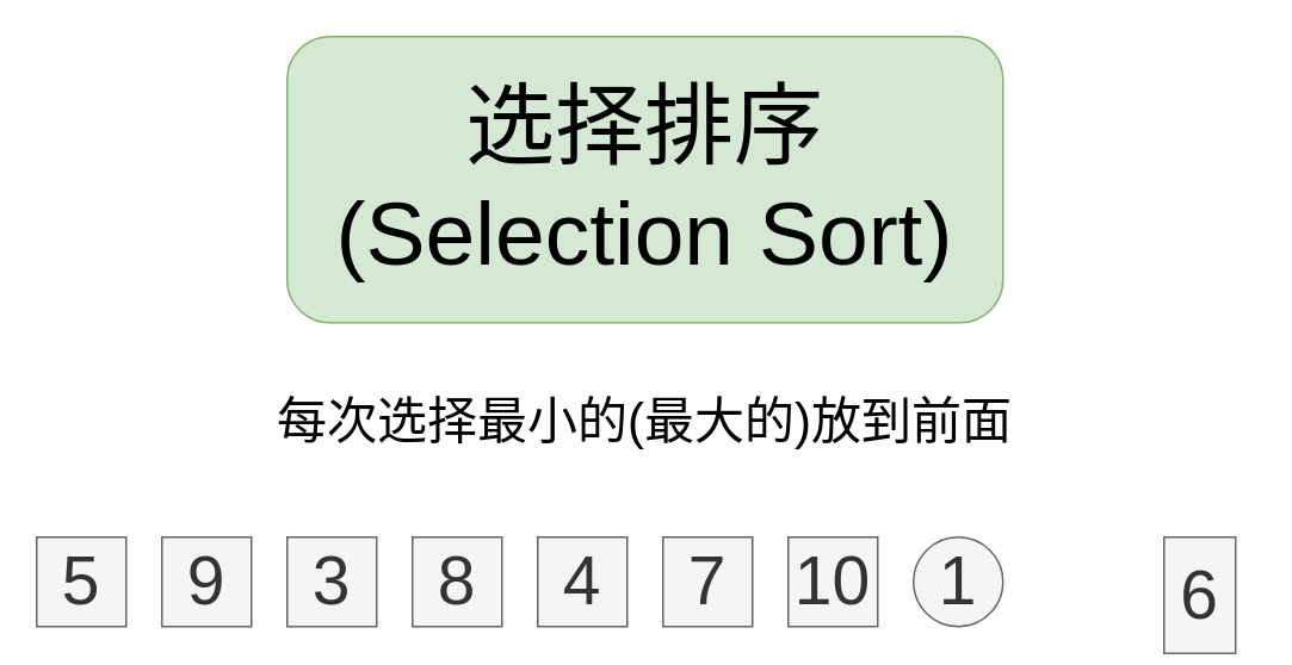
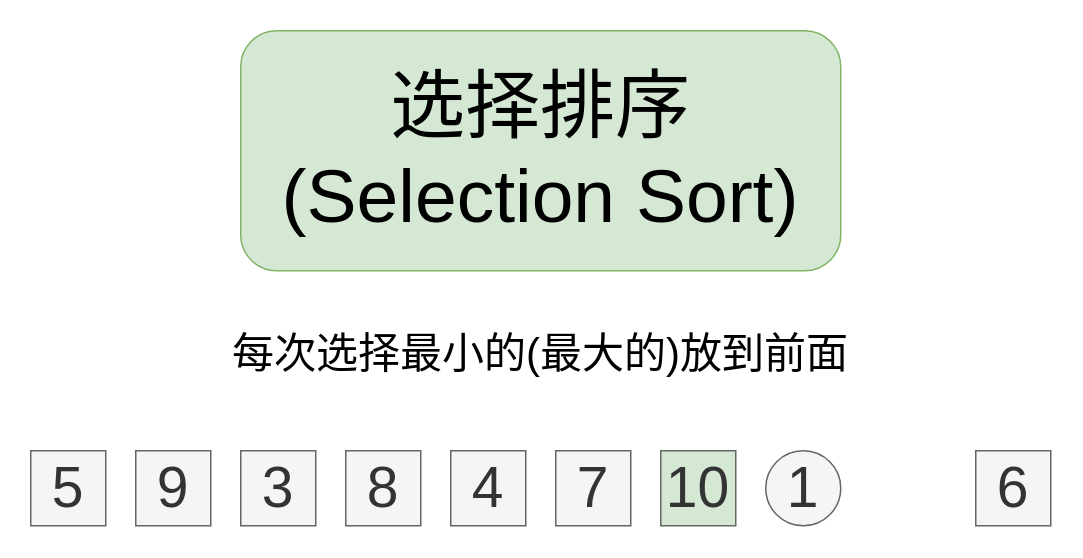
  <mxCell id="0" />
  <mxCell id="1" parent="0" />
  <mxCell id="2" value="选择排序&lt;br style=&quot;font-size: 50px&quot;&gt;(Selection Sort)" style="rounded=1;whiteSpace=wrap;html=1;fontSize=50;fillColor=#d5e8d4;strokeColor=#82b366;" parent="1" vertex="1"><mxGeometry x="160" y="20" width="400" height="160" as="geometry" /></mxCell>
  <mxCell id="3" value="5" style="rounded=0;whiteSpace=wrap;html=1;fontSize=38;fillColor=#f5f5f5;strokeColor=#666666;fontColor=#333333;" parent="1" vertex="1"><mxGeometry x="20" y="300" width="50" height="50" as="geometry" /></mxCell>
  <mxCell id="4" value="9" style="rounded=0;whiteSpace=wrap;html=1;fontSize=38;fillColor=#f5f5f5;strokeColor=#666666;fontColor=#333333;" parent="1" vertex="1"><mxGeometry x="90" y="300" width="50" height="50" as="geometry" /></mxCell>
  <mxCell id="5" value="3" style="rounded=0;whiteSpace=wrap;html=1;fontSize=38;fillColor=#f5f5f5;strokeColor=#666666;fontColor=#333333;" parent="1" vertex="1"><mxGeometry x="160" y="300" width="50" height="50" as="geometry" /></mxCell>
  <mxCell id="6" value="8" style="rounded=0;whiteSpace=wrap;html=1;fontSize=38;fillColor=#f5f5f5;strokeColor=#666666;fontColor=#333333;" parent="1" vertex="1"><mxGeometry x="230" y="300" width="50" height="50" as="geometry" /></mxCell>
  <mxCell id="7" value="4" style="rounded=0;whiteSpace=wrap;html=1;fontSize=38;fillColor=#f5f5f5;strokeColor=#666666;fontColor=#333333;" parent="1" vertex="1"><mxGeometry x="300" y="300" width="50" height="50" as="geometry" /></mxCell>
  <mxCell id="8" value="7" style="rounded=0;whiteSpace=wrap;html=1;fontSize=38;fillColor=#f5f5f5;strokeColor=#666666;fontColor=#333333;" parent="1" vertex="1"><mxGeometry x="370" y="300" width="50" height="50" as="geometry" /></mxCell>
- <mxCell id="9" value="10" style="rounded=0;whiteSpace=wrap;html=1;fontSize=38;fillColor=#f5f5f5;strokeColor=#666666;fontColor=#333333;" parent="1" vertex="1"><mxGeometry x="440" y="300" width="50" height="50" as="geometry" /></mxCell>
+ <mxCell id="9" value="10" style="rounded=0;whiteSpace=wrap;html=1;fontSize=38;fillColor=#d5e8d4;strokeColor=#666666;fontColor=#333333;" parent="1" vertex="1"><mxGeometry x="440" y="300" width="50" height="50" as="geometry" /></mxCell>
  <mxCell id="10" value="1" style="ellipse;whiteSpace=wrap;html=1;fontSize=38;fillColor=#f5f5f5;strokeColor=#666666;fontColor=#333333;" parent="1" vertex="1"><mxGeometry x="510" y="300" width="50" height="50" as="geometry" /></mxCell>
- <mxCell id="11" value="6" style="rounded=0;whiteSpace=wrap;html=1;fontSize=38;fillColor=#f5f5f5;strokeColor=#666666;fontColor=#333333;" parent="1" vertex="1"><mxGeometry x="650" y="300" width="40" height="65" as="geometry" /></mxCell>
+ <mxCell id="11" value="6" style="rounded=0;whiteSpace=wrap;html=1;fontSize=38;fillColor=#f5f5f5;strokeColor=#666666;fontColor=#333333;" parent="1" vertex="1"><mxGeometry x="650" y="300" width="50" height="50" as="geometry" /></mxCell>
  <mxCell id="12" value="每次选择最小的(最大的)放到前面" style="text;html=1;strokeColor=none;fillColor=none;align=center;verticalAlign=middle;whiteSpace=wrap;rounded=0;fontSize=28;" parent="1" vertex="1"><mxGeometry x="130" y="220" width="460" height="30" as="geometry" /></mxCell>
